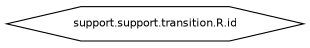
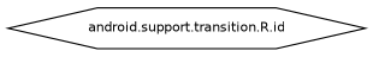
  digraph {
    rankdir=LR
-   n1 [color=black fillcolor=white fontname=Helvetica fontsize=10 height=0.2 label="support.support.transition.R.id" shape=hexagon style=filled width=0.4]
+   n1 [color=black fillcolor=white fontname=Helvetica fontsize=10 height=0.2 label="android.support.transition.R.id" shape=hexagon style=filled width=0.4]
  }
